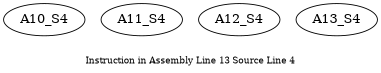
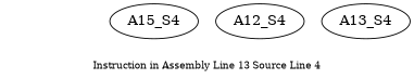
  digraph {
    fontsize=10
    label="Instruction in Assembly Line 13 Source Line 4"
-   A10_S4
-   A11_S4
+   A11_S4 [label=A15_S4]
    A12_S4
    A13_S4
  }
